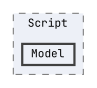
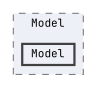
  digraph {
    compound=true
    rankdir=LR
    fontname="JetBrains Mono"
    n1 [color=grey25 fillcolor="#edf0f7" fontname="JetBrains Mono" fontsize=10 height=0.2 label=Model shape=box style="filled,bold" width=0.4]
    subgraph cluster_1 {
      bgcolor="#edf0f7"
      fontsize=10
-     label=Script
+     label=Model
      pencolor=grey50
      style="filled,dashed"
      n1
    }
  }
